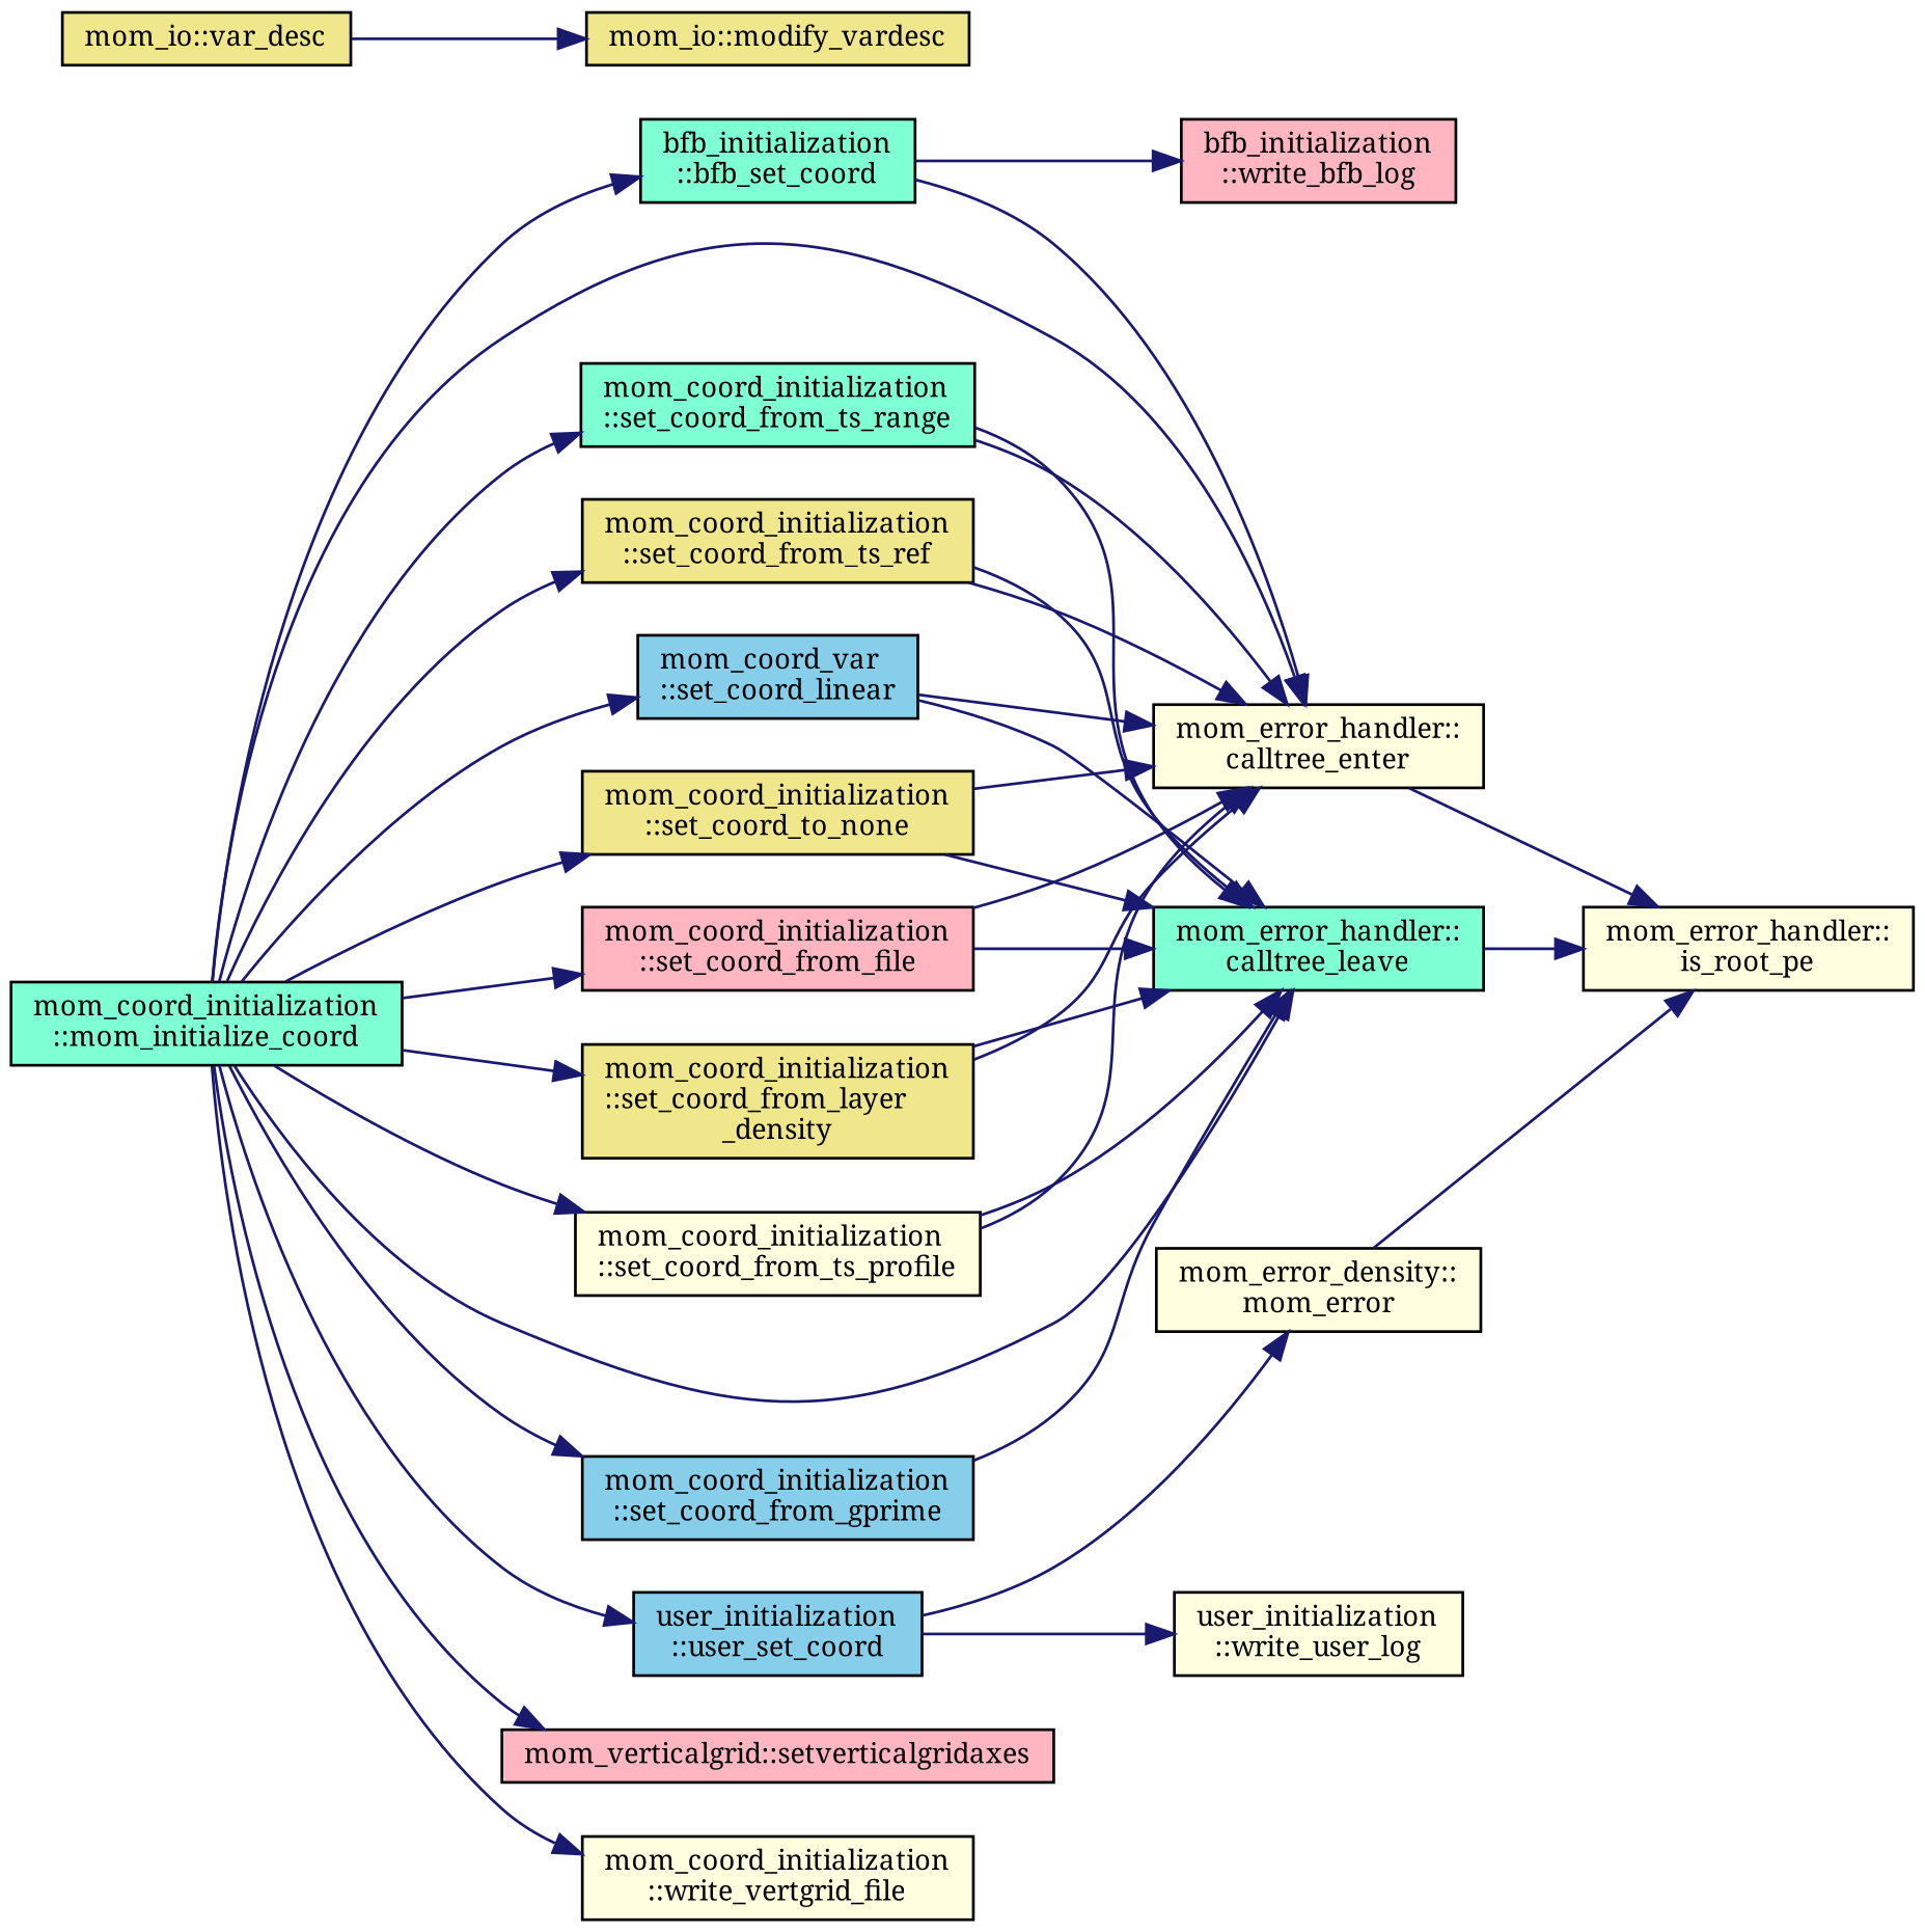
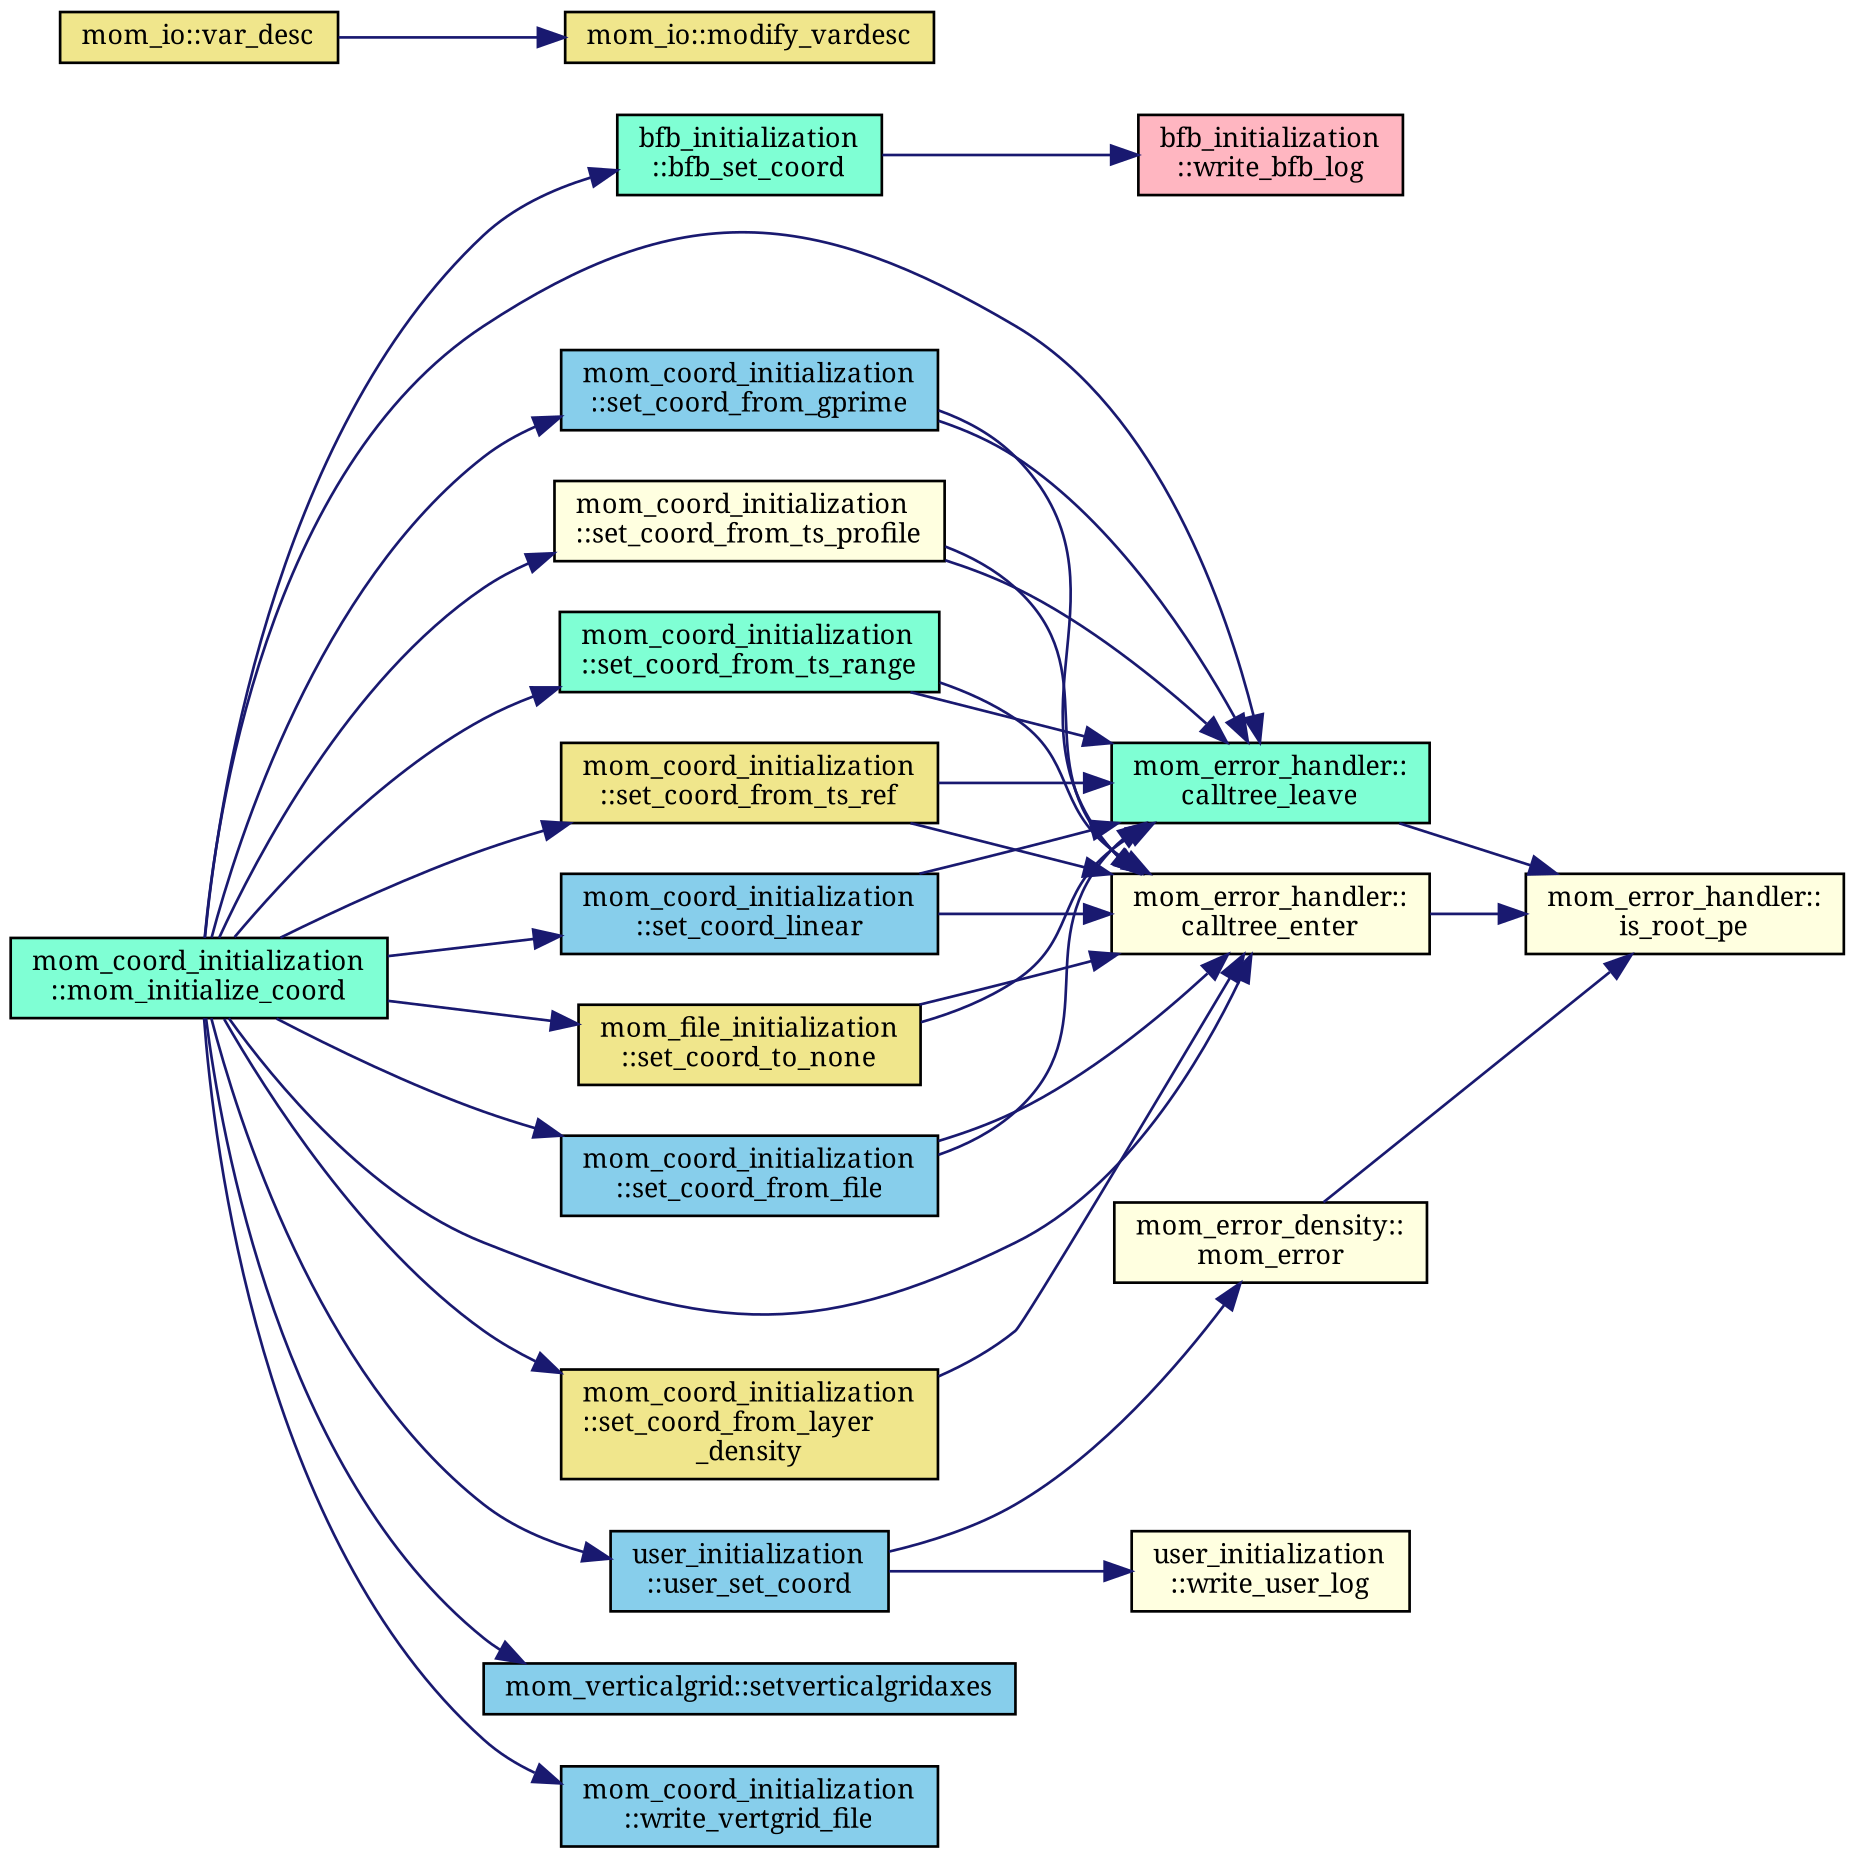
  digraph {
    fontname="Noto Serif"
    rankdir=LR
    node [color=black fillcolor=lightyellow fontname="Noto Serif" fontsize=10 shape=record style=filled]
    edge [color=midnightblue fontname="Noto Serif" fontsize=10 labelfontname=Helvetica labelfontsize=10 style=solid]
    n1 [fillcolor=aquamarine fontcolor=black height=0.2 label="mom_coord_initialization\l::mom_initialize_coord" width=0.4]
    n2 [fillcolor=aquamarine height=0.2 label="bfb_initialization\l::bfb_set_coord" width=0.4]
    n3 [height=0.2 label="mom_error_handler::\lcalltree_enter" width=0.4]
    n4 [fillcolor=aquamarine height=0.2 label="mom_error_handler::\lcalltree_leave" width=0.4]
-   n5 [fillcolor=lightpink height=0.2 label="mom_coord_initialization\l::set_coord_from_file" width=0.4]
+   n5 [fillcolor=skyblue height=0.2 label="mom_coord_initialization\l::set_coord_from_file" width=0.4]
    n6 [fillcolor=skyblue height=0.2 label="mom_coord_initialization\l::set_coord_from_gprime" width=0.4]
    n7 [fillcolor=khaki height=0.2 label="mom_coord_initialization\l::set_coord_from_layer\l_density" width=0.4]
    n8 [height=0.2 label="mom_coord_initialization\l::set_coord_from_ts_profile" width=0.4]
    n9 [fillcolor=aquamarine height=0.2 label="mom_coord_initialization\l::set_coord_from_ts_range" width=0.4]
    n10 [fillcolor=khaki height=0.2 label="mom_coord_initialization\l::set_coord_from_ts_ref" width=0.4]
-   n11 [fillcolor=skyblue height=0.2 label="mom_coord_var\l::set_coord_linear" width=0.4]
-   n12 [fillcolor=khaki height=0.2 label="mom_coord_initialization\l::set_coord_to_none" width=0.4]
-   n13 [fillcolor=lightpink height=0.2 label="mom_verticalgrid::setverticalgridaxes" width=0.4]
+   n11 [fillcolor=skyblue height=0.2 label="mom_coord_initialization\l::set_coord_linear" width=0.4]
+   n12 [fillcolor=khaki height=0.2 label="mom_file_initialization\l::set_coord_to_none" width=0.4]
+   n13 [fillcolor=skyblue height=0.2 label="mom_verticalgrid::setverticalgridaxes" width=0.4]
    n14 [fillcolor=skyblue height=0.2 label="user_initialization\l::user_set_coord" width=0.4]
-   n15 [height=0.2 label="mom_coord_initialization\l::write_vertgrid_file" width=0.4]
+   n15 [fillcolor=skyblue height=0.2 label="mom_coord_initialization\l::write_vertgrid_file" width=0.4]
    n16 [fillcolor=lightpink height=0.2 label="bfb_initialization\l::write_bfb_log" width=0.4]
    n17 [height=0.2 label="mom_error_handler::\lis_root_pe" width=0.4]
    n18 [height=0.2 label="mom_error_density::\lmom_error" width=0.4]
    n19 [height=0.2 label="user_initialization\l::write_user_log" width=0.4]
    n20 [fillcolor=khaki height=0.2 label="mom_io::var_desc" width=0.4]
    n21 [fillcolor=khaki height=0.2 label="mom_io::modify_vardesc" width=0.4]
    n1 -> n2
    n1 -> n3
    n1 -> n4
    n1 -> n5
    n1 -> n6
    n1 -> n7
    n1 -> n8
    n1 -> n9
    n1 -> n10
    n1 -> n11
    n1 -> n12
    n1 -> n13
    n1 -> n14
    n1 -> n15
    n2 -> n16
    n3 -> n17
    n4 -> n17
    n5 -> n3
    n5 -> n4
-   n2 -> n3
+   n6 -> n3
    n6 -> n4
    n7 -> n3
-   n7 -> n4
    n8 -> n3
    n8 -> n4
    n9 -> n3
    n9 -> n4
    n10 -> n3
    n10 -> n4
    n11 -> n3
    n11 -> n4
    n12 -> n3
    n12 -> n4
    n14 -> n18
    n14 -> n19
    n18 -> n17
    n20 -> n21
  }
